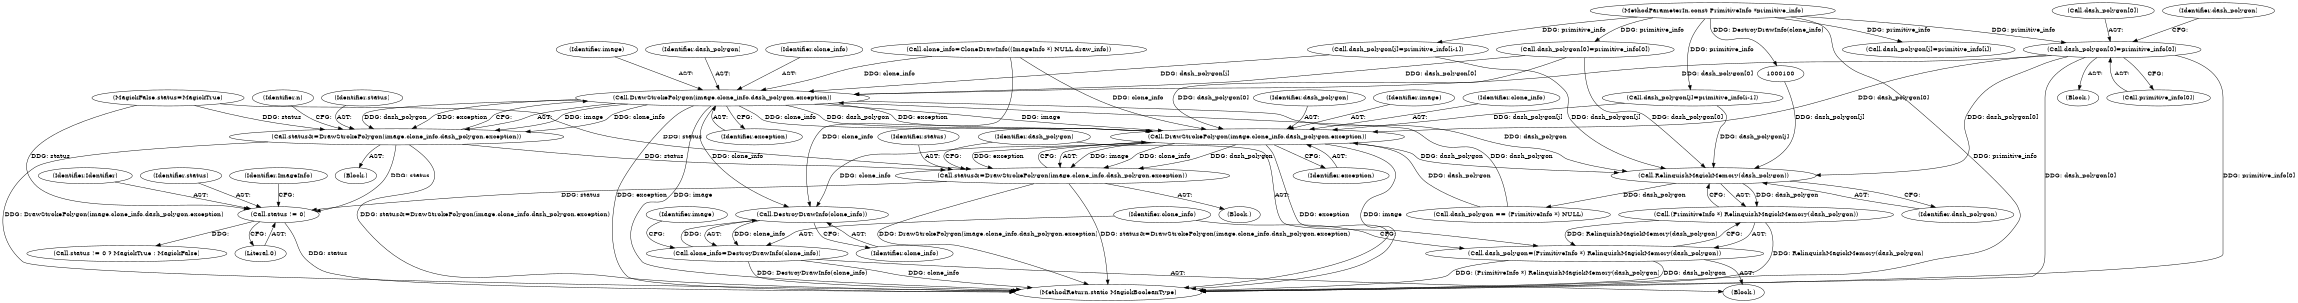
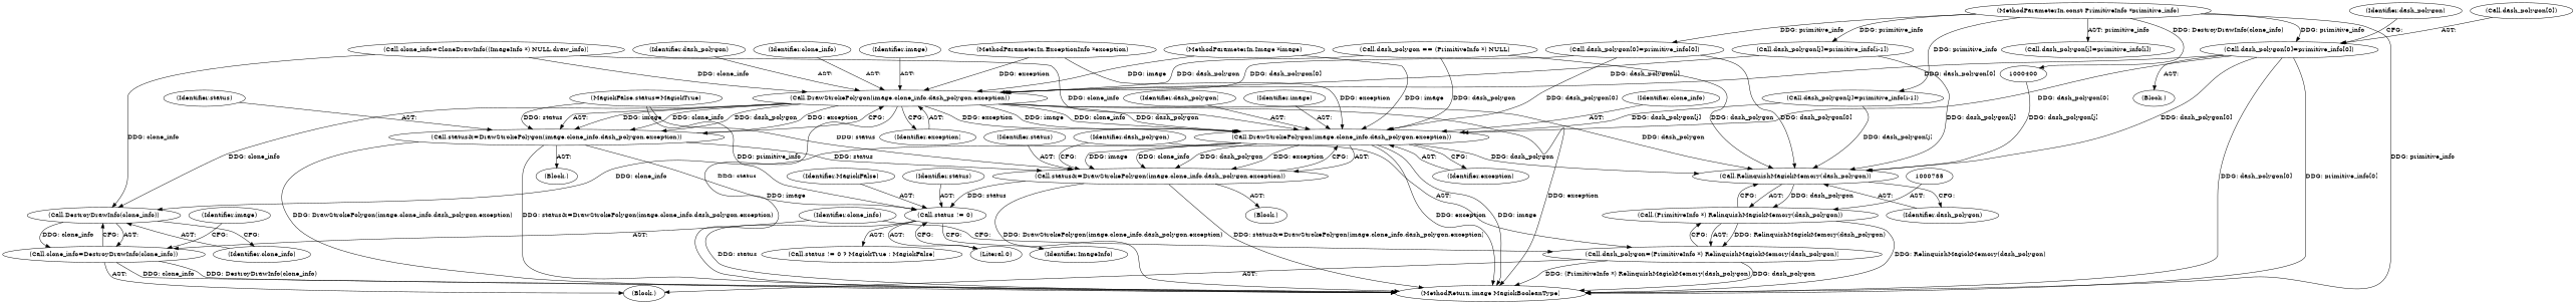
  digraph {
    n1 [label="(Call,dash_polygon[0]=primitive_info[0])"]
    n2 [label="(Call,DrawStrokePolygon(image,clone_info,dash_polygon,exception))"]
    n3 [label="(Call,DrawStrokePolygon(image,clone_info,dash_polygon,exception))"]
    n4 [label="(Call,RelinquishMagickMemory(dash_polygon))"]
-   n5 [label="(MethodReturn,static MagickBooleanType)"]
-   n6 [label="(Call,primitive_info[0])"]
+   n5 [label="(MethodReturn,image MagickBooleanType)"]
    n7 [label="(Block,)"]
    n8 [label="(Call,status&=DrawStrokePolygon(image,clone_info,dash_polygon,exception))"]
    n9 [label="(Call,DestroyDrawInfo(clone_info))"]
    n10 [label="(Identifier,exception)"]
    n11 [label="(Call,status&=DrawStrokePolygon(image,clone_info,dash_polygon,exception))"]
    n12 [label="(Identifier,exception)"]
    n13 [label="(Call,(PrimitiveInfo *) RelinquishMagickMemory(dash_polygon))"]
    n14 [label="(Identifier,dash_polygon)"]
    n15 [label="(MethodParameterIn,const PrimitiveInfo *primitive_info)"]
    n16 [label="(Call,dash_polygon[j]=primitive_info[i-1])"]
    n17 [label="(Call,dash_polygon[j]=primitive_info[i])"]
    n18 [label="(Call,dash_polygon[0]=primitive_info[0])"]
    n19 [label="(Call,dash_polygon[j]=primitive_info[i-1])"]
-   1000100
+   1000100 [label=1000400]
    n21 [label="(Call,status != 0)"]
    n22 [label="(Block,)"]
    n23 [label="(Call,clone_info=DestroyDrawInfo(clone_info))"]
    n24 [label="(Identifier,clone_info)"]
    n25 [label="(Block,)"]
    n26 [label="(Literal,0)"]
    n27 [label="(Call,status != 0 ? MagickTrue : MagickFalse)"]
    n28 [label="(Call,dash_polygon=(PrimitiveInfo *) RelinquishMagickMemory(dash_polygon))"]
    n29 [label="(Block,)"]
    n30 [label="(Identifier,image)"]
    n31 [label="(Identifier,dash_polygon)"]
    n32 [label="(Identifier,clone_info)"]
    n33 [label="(Identifier,image)"]
    n34 [label="(MagickFalse,status=MagickTrue)"]
    n35 [label="(Identifier,dash_polygon)"]
-   n36 [label="(Identifier,Identifier)"]
+   n36 [label="(Identifier,MagickFalse)"]
    n37 [label="(Identifier,image)"]
    n38 [label="(Identifier,status)"]
    n39 [label="(Identifier,status)"]
    n40 [label="(Identifier,dash_polygon)"]
-   n41 [label="(Identifier,n)"]
    n42 [label="(Identifier,clone_info)"]
+   n43 [label="(MethodParameterIn,Image *image)"]
    n44 [label="(Identifier,dash_polygon)"]
    n45 [label="(Call,dash_polygon[0])"]
    n46 [label="(Call,dash_polygon == (PrimitiveInfo *) NULL)"]
    n47 [label="(Call,clone_info=CloneDrawInfo((ImageInfo *) NULL,draw_info))"]
    n48 [label="(Identifier,status)"]
+   n49 [label="(MethodParameterIn,ExceptionInfo *exception)"]
    n50 [label="(Identifier,ImageInfo)"]
    n51 [label="(Identifier,clone_info)"]
+   1000735
    n1 -> n2 [label="DDG: dash_polygon[0]"]
    n1 -> n3 [label="DDG: dash_polygon[0]"]
    n1 -> n4 [label="DDG: dash_polygon[0]"]
    n1 -> n5 [label="DDG: dash_polygon[0]"]
    n1 -> n5 [label="DDG: primitive_info[0]"]
-   n1 -> n6 [label="CFG: "]
    n1 -> n7 [label="AST: "]
    n2 -> n3 [label="DDG: image"]
    n2 -> n3 [label="DDG: clone_info"]
    n2 -> n3 [label="DDG: dash_polygon"]
    n2 -> n3 [label="DDG: exception"]
    n2 -> n4 [label="DDG: dash_polygon"]
    n2 -> n5 [label="DDG: exception"]
    n2 -> n5 [label="DDG: image"]
    n2 -> n8 [label="AST: "]
    n2 -> n8 [label="DDG: image"]
    n2 -> n8 [label="DDG: clone_info"]
    n2 -> n8 [label="DDG: dash_polygon"]
    n2 -> n8 [label="DDG: exception"]
    n2 -> n9 [label="DDG: clone_info"]
    n2 -> n10 [label="CFG: "]
    n3 -> n4 [label="DDG: dash_polygon"]
    n3 -> n5 [label="DDG: exception"]
    n3 -> n5 [label="DDG: image"]
    n3 -> n9 [label="DDG: clone_info"]
    n3 -> n11 [label="AST: "]
    n3 -> n11 [label="DDG: image"]
    n3 -> n11 [label="DDG: clone_info"]
    n3 -> n11 [label="DDG: dash_polygon"]
    n3 -> n11 [label="DDG: exception"]
    n3 -> n12 [label="CFG: "]
    n4 -> n13 [label="AST: "]
    n4 -> n13 [label="DDG: dash_polygon"]
    n4 -> n14 [label="CFG: "]
-   n6 -> n1 [label="AST: "]
    n8 -> n2 [label="CFG: "]
    n8 -> n5 [label="DDG: DrawStrokePolygon(image,clone_info,dash_polygon,exception)"]
    n8 -> n5 [label="DDG: status&=DrawStrokePolygon(image,clone_info,dash_polygon,exception)"]
    n8 -> n11 [label="DDG: status"]
    n8 -> n21 [label="DDG: status"]
    n8 -> n22 [label="AST: "]
    n9 -> n23 [label="AST: "]
    n9 -> n23 [label="DDG: clone_info"]
    n9 -> n24 [label="CFG: "]
    n10 -> n2 [label="AST: "]
    n11 -> n3 [label="CFG: "]
    n11 -> n5 [label="DDG: DrawStrokePolygon(image,clone_info,dash_polygon,exception)"]
    n11 -> n5 [label="DDG: status&=DrawStrokePolygon(image,clone_info,dash_polygon,exception)"]
    n11 -> n21 [label="DDG: status"]
    n11 -> n25 [label="AST: "]
    n12 -> n3 [label="AST: "]
    n13 -> n4 [label="CFG: "]
    n13 -> n5 [label="DDG: RelinquishMagickMemory(dash_polygon)"]
    n13 -> n28 [label="AST: "]
    n13 -> n28 [label="DDG: RelinquishMagickMemory(dash_polygon)"]
    n14 -> n4 [label="AST: "]
    n15 -> n1 [label="DDG: primitive_info"]
    n15 -> n5 [label="DDG: primitive_info"]
    n15 -> n16 [label="DDG: primitive_info"]
-   n15 -> n17 [label="DDG: primitive_info"]
+   n15 -> n17 [label="AST: primitive_info"]
    n15 -> n18 [label="DDG: primitive_info"]
    n15 -> n19 [label="DDG: primitive_info"]
    n15 -> 1000100 [label="DDG: DestroyDrawInfo(clone_info)"]
    n16 -> n2 [label="DDG: dash_polygon[j]"]
    n16 -> n4 [label="DDG: dash_polygon[j]"]
    n18 -> n2 [label="DDG: dash_polygon[0]"]
    n18 -> n3 [label="DDG: dash_polygon[0]"]
    n18 -> n4 [label="DDG: dash_polygon[0]"]
    n19 -> n3 [label="DDG: dash_polygon[j]"]
    n19 -> n4 [label="DDG: dash_polygon[j]"]
    1000100 -> n4 [label="DDG: dash_polygon[j]"]
    n21 -> n5 [label="DDG: status"]
-   n21 -> n26 [label="CFG: "]
-   n21 -> n27 [label="DDG: "]
+   n21 -> n26 [label="AST: "]
+   n21 -> n27 [label="AST: "]
    n23 -> n5 [label="DDG: clone_info"]
    n23 -> n5 [label="DDG: DestroyDrawInfo(clone_info)"]
-   n23 -> n9 [label="DDG: "]
+   n23 -> n9 [label="CFG: "]
    n23 -> n29 [label="AST: "]
    n24 -> n9 [label="AST: "]
-   n26 -> n21 [label="AST: "]
+   n26 -> n21 [label="CFG: "]
    n28 -> n5 [label="DDG: (PrimitiveInfo *) RelinquishMagickMemory(dash_polygon)"]
    n28 -> n5 [label="DDG: dash_polygon"]
    n28 -> n13 [label="CFG: "]
    n28 -> n29 [label="AST: "]
    n30 -> n2 [label="AST: "]
    n31 -> n2 [label="AST: "]
    n32 -> n2 [label="AST: "]
    n33 -> n23 [label="CFG: "]
    n34 -> n8 [label="DDG: status"]
    n34 -> n11 [label="DDG: status"]
-   n34 -> n21 [label="DDG: status"]
+   n34 -> n21 [label="DDG: primitive_info"]
    n35 -> n3 [label="AST: "]
    n36 -> n21 [label="AST: "]
    n37 -> n3 [label="AST: "]
    n38 -> n21 [label="AST: "]
    n39 -> n11 [label="AST: "]
    n40 -> n1 [label="CFG: "]
-   n41 -> n8 [label="CFG: "]
    n42 -> n23 [label="AST: "]
    n42 -> n28 [label="CFG: "]
+   n43 -> n2 [label="DDG: image"]
+   n43 -> n3 [label="DDG: image"]
    n44 -> n11 [label="CFG: "]
    n44 -> n28 [label="AST: "]
    n45 -> n1 [label="AST: "]
    n46 -> n2 [label="DDG: dash_polygon"]
    n46 -> n3 [label="DDG: dash_polygon"]
-   n4 -> n46 [label="DDG: dash_polygon"]
+   n46 -> n4 [label="DDG: dash_polygon"]
    n47 -> n2 [label="DDG: clone_info"]
    n47 -> n3 [label="DDG: clone_info"]
    n47 -> n9 [label="DDG: clone_info"]
    n48 -> n8 [label="AST: "]
-   n50 -> n21 [label="CFG: "]
+   n49 -> n2 [label="DDG: exception"]
+   n49 -> n3 [label="DDG: exception"]
+   n21 -> n50 [label="CFG: "]
    n51 -> n3 [label="AST: "]
+   1000735 -> n13 [label="AST: "]
  }
